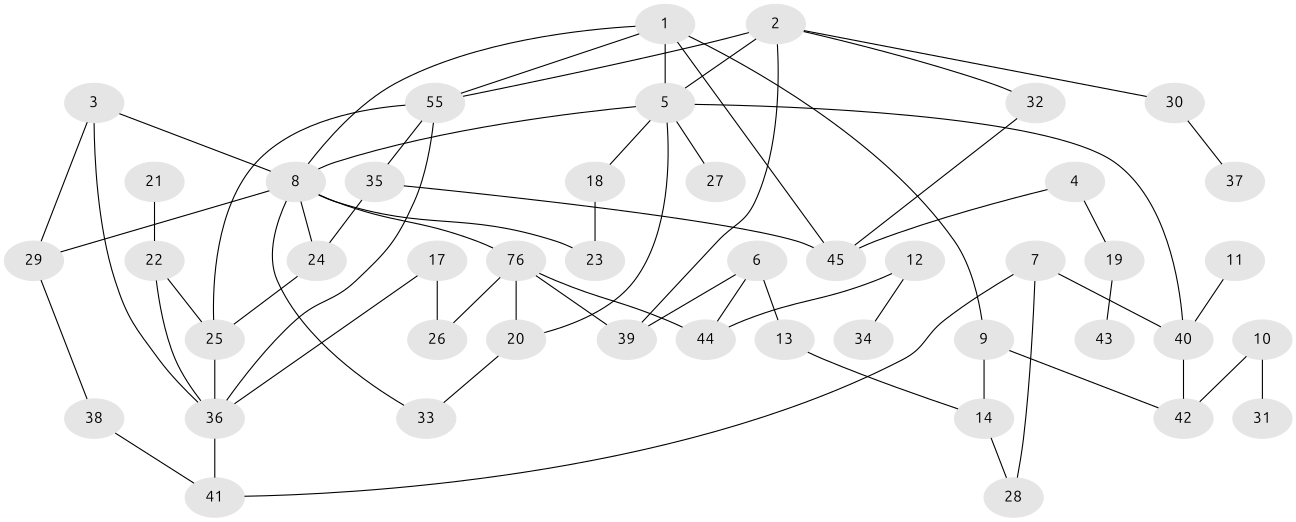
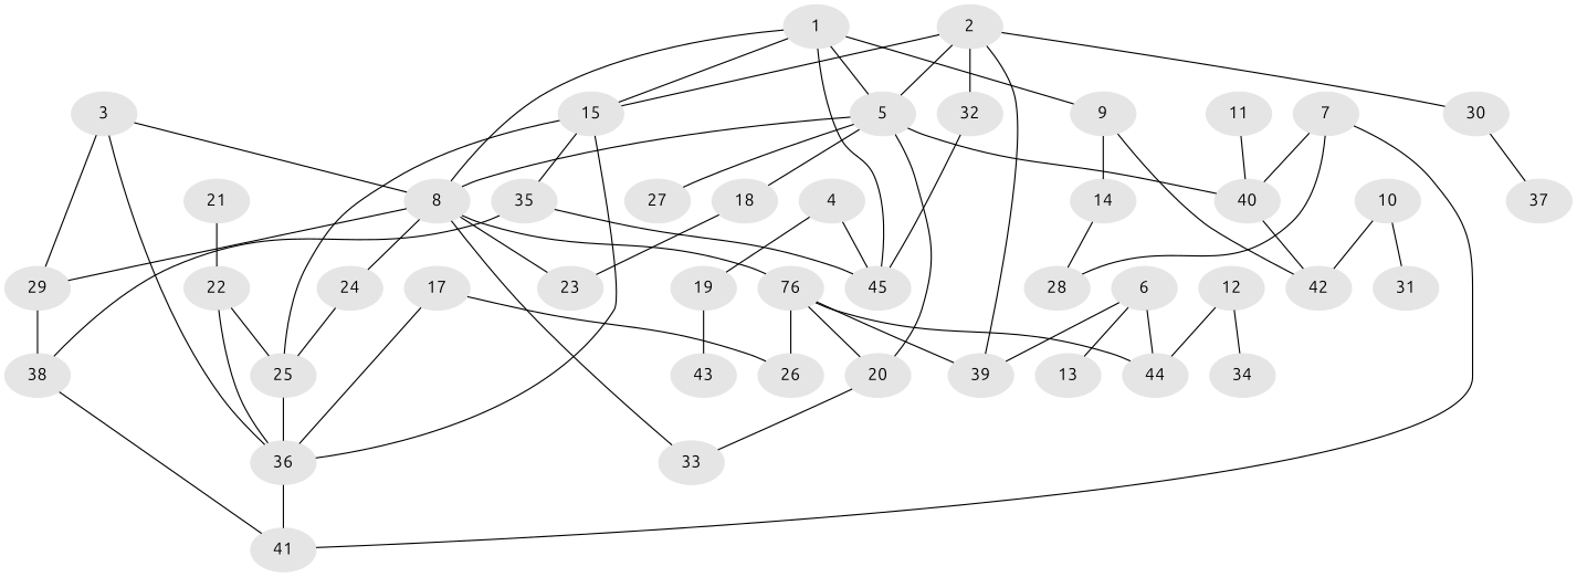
  graph {
    fontname=Ubuntu
    node [color=gray90 fontname=Ubuntu style=filled]
    edge [fontname=Ubuntu weight=1.0]
    1
    5
    8
    9
-   15 [label=55]
+   15
    45
    18
    20
    27
    40
    29
    n12 [label=76]
    23
    24
    33
    14
    42
    36
    25
    35
    2
    30
    32
    39
    37
    3
    38
    41
    4
    19
    43
    6
    13
    44
    7
    28
    26
    10
    31
    11
    12
    34
    17
    21
    22
    1 -- 5
    1 -- 8
    1 -- 9
    1 -- 15
    1 -- 45
    5 -- 8
    5 -- 18
    5 -- 20
    5 -- 27
    5 -- 40
    8 -- 29
    8 -- n12 [weight=2.0]
    8 -- 23
    8 -- 24
    8 -- 33
    9 -- 14
    9 -- 42
    15 -- 36
    15 -- 25
    15 -- 35
    18 -- 23
    20 -- 33
    40 -- 42
    29 -- 38
    n12 -- 20
    n12 -- 39
    n12 -- 44
    n12 -- 26
    24 -- 25
    14 -- 28
    36 -- 41
    25 -- 36
    35 -- 45
-   35 -- 24
+   35 -- 38
    2 -- 5
    2 -- 15
    2 -- 30
    2 -- 32
    2 -- 39
    30 -- 37
    32 -- 45
    3 -- 8
    3 -- 29
    3 -- 36
    38 -- 41
    4 -- 45
    4 -- 19
    19 -- 43
    6 -- 39
    6 -- 13
    6 -- 44
-   13 -- 14
    7 -- 40
    7 -- 41
    7 -- 28
    10 -- 42
    10 -- 31
    11 -- 40
    12 -- 44
    12 -- 34
    17 -- 36
    17 -- 26
    21 -- 22
    22 -- 36
    22 -- 25
  }
